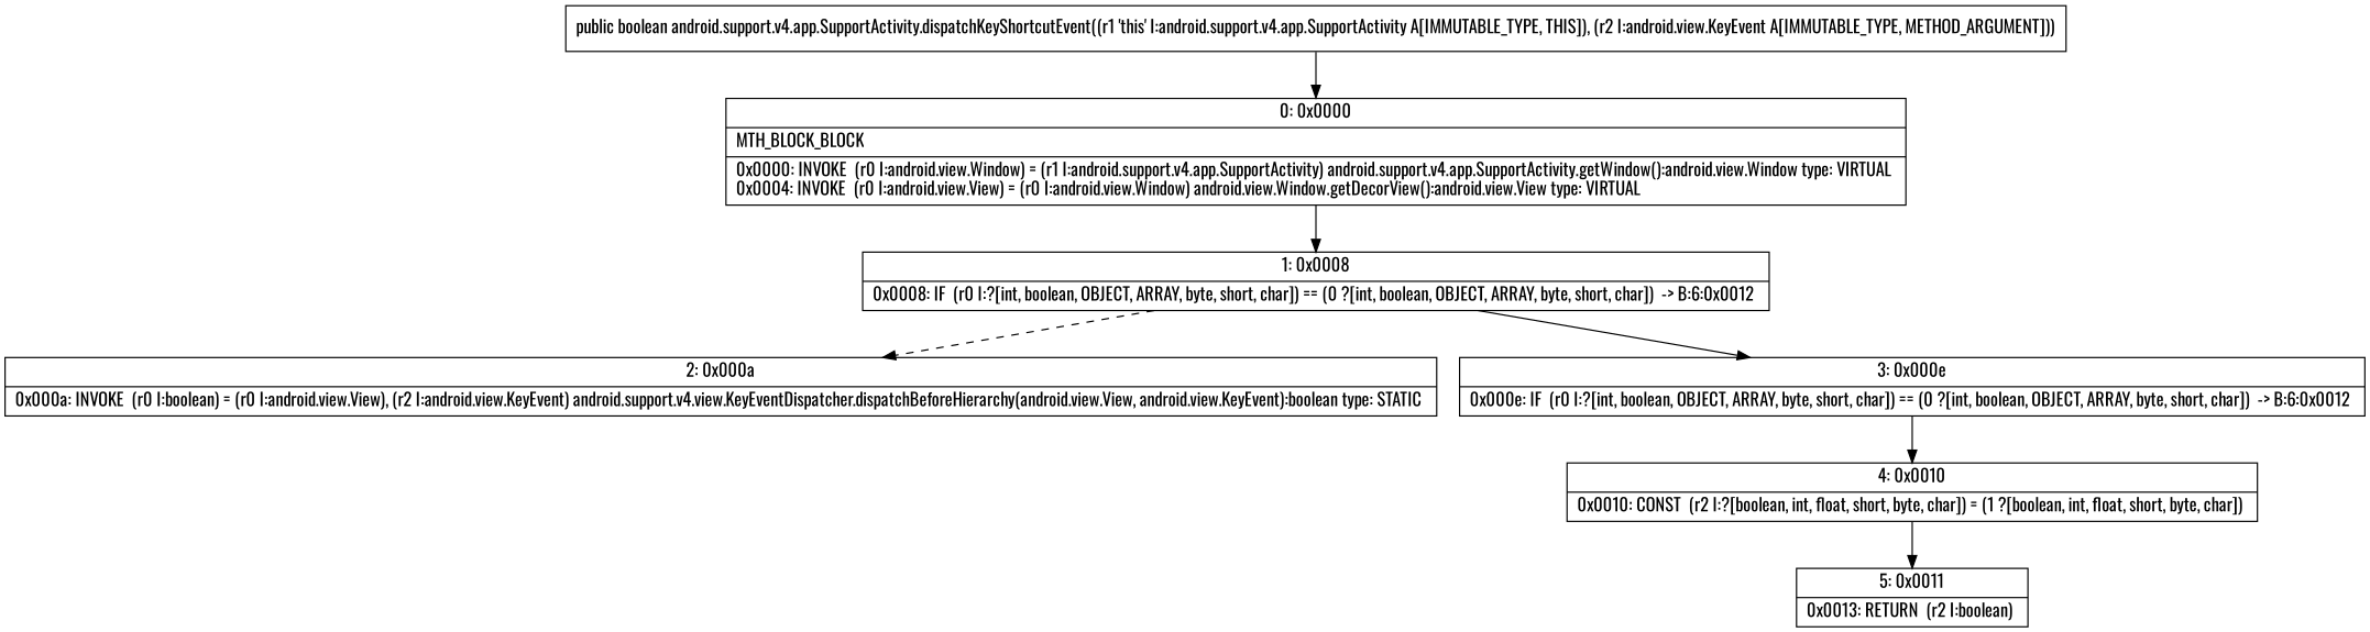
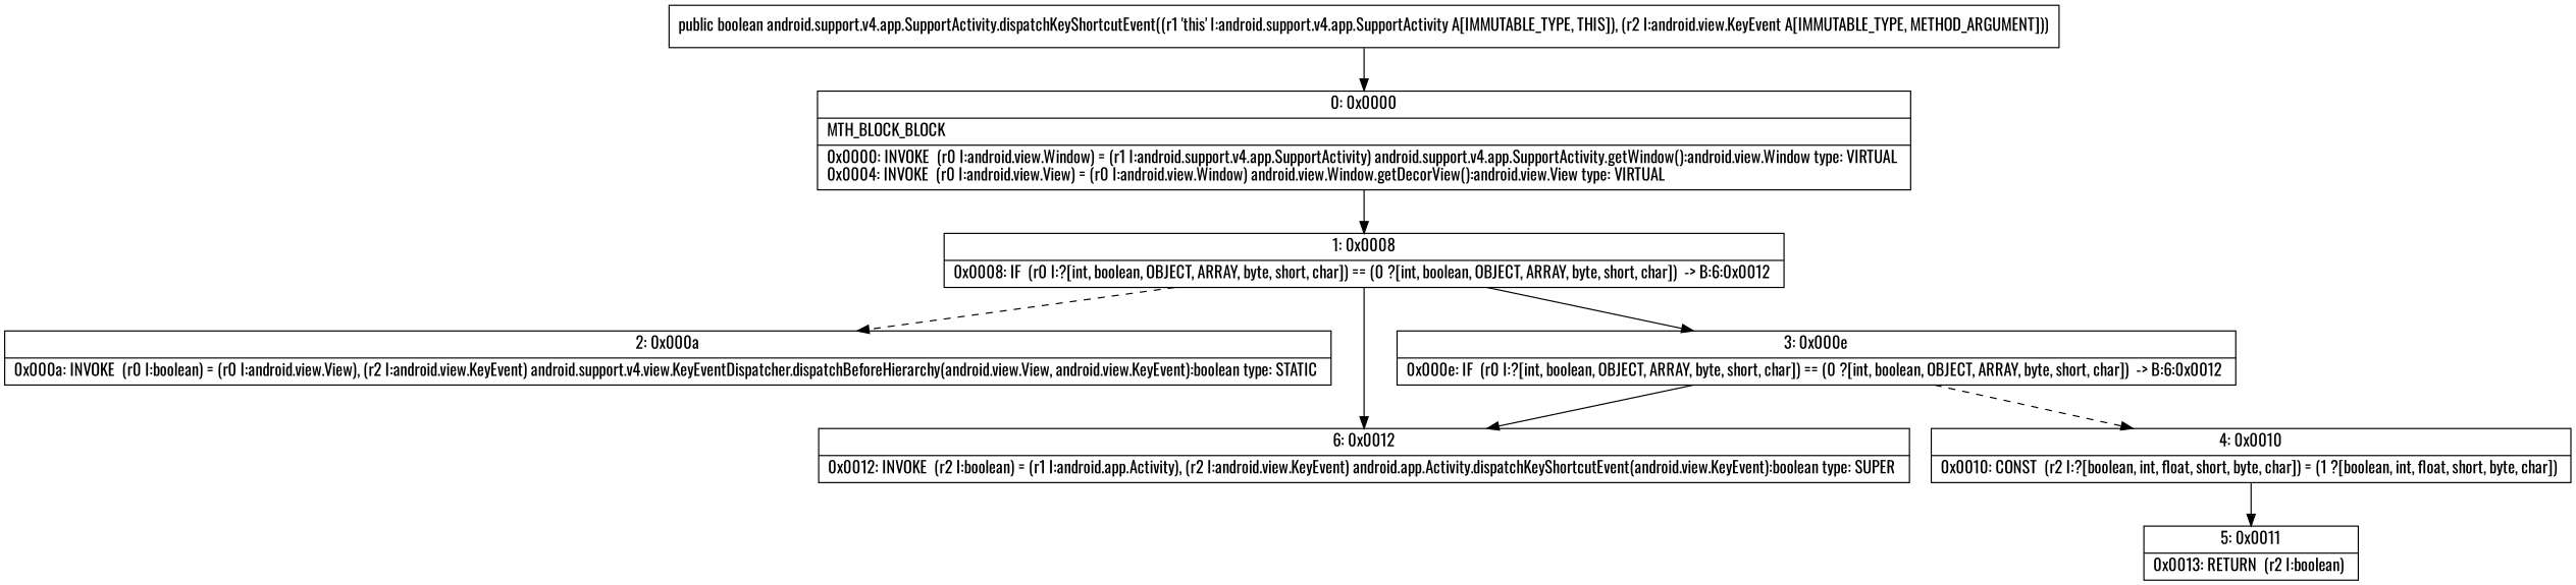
  digraph {
    fontname=Oswald
    node [fontname=Oswald shape=record]
    edge [fontname=Oswald]
    n1 [label="{0\:\ 0x0000|MTH_BLOCK_BLOCK\l|0x0000: INVOKE  (r0 I:android.view.Window) = (r1 I:android.support.v4.app.SupportActivity) android.support.v4.app.SupportActivity.getWindow():android.view.Window type: VIRTUAL \l0x0004: INVOKE  (r0 I:android.view.View) = (r0 I:android.view.Window) android.view.Window.getDecorView():android.view.View type: VIRTUAL \l}"]
    n2 [label="{1\:\ 0x0008|0x0008: IF  (r0 I:?[int, boolean, OBJECT, ARRAY, byte, short, char]) == (0 ?[int, boolean, OBJECT, ARRAY, byte, short, char])  \-\> B:6:0x0012 \l}"]
    n3 [label="{2\:\ 0x000a|0x000a: INVOKE  (r0 I:boolean) = (r0 I:android.view.View), (r2 I:android.view.KeyEvent) android.support.v4.view.KeyEventDispatcher.dispatchBeforeHierarchy(android.view.View, android.view.KeyEvent):boolean type: STATIC \l}"]
+   n4 [label="{6\:\ 0x0012|0x0012: INVOKE  (r2 I:boolean) = (r1 I:android.app.Activity), (r2 I:android.view.KeyEvent) android.app.Activity.dispatchKeyShortcutEvent(android.view.KeyEvent):boolean type: SUPER \l}"]
    n5 [label="{3\:\ 0x000e|0x000e: IF  (r0 I:?[int, boolean, OBJECT, ARRAY, byte, short, char]) == (0 ?[int, boolean, OBJECT, ARRAY, byte, short, char])  \-\> B:6:0x0012 \l}"]
    n6 [label="{4\:\ 0x0010|0x0010: CONST  (r2 I:?[boolean, int, float, short, byte, char]) = (1 ?[boolean, int, float, short, byte, char]) \l}"]
    n7 [label="{5\:\ 0x0011|0x0013: RETURN  (r2 I:boolean) \l}"]
    n8 [label="{public boolean android.support.v4.app.SupportActivity.dispatchKeyShortcutEvent((r1 'this' I:android.support.v4.app.SupportActivity A[IMMUTABLE_TYPE, THIS]), (r2 I:android.view.KeyEvent A[IMMUTABLE_TYPE, METHOD_ARGUMENT])) }"]
    n1 -> n2
    n2 -> n3 [style=dashed]
+   n2 -> n4
    n2 -> n5
-   n5 -> n6 [style=solid]
+   n5 -> n4
+   n5 -> n6 [style=dashed]
    n6 -> n7
    n8 -> n1
  }
